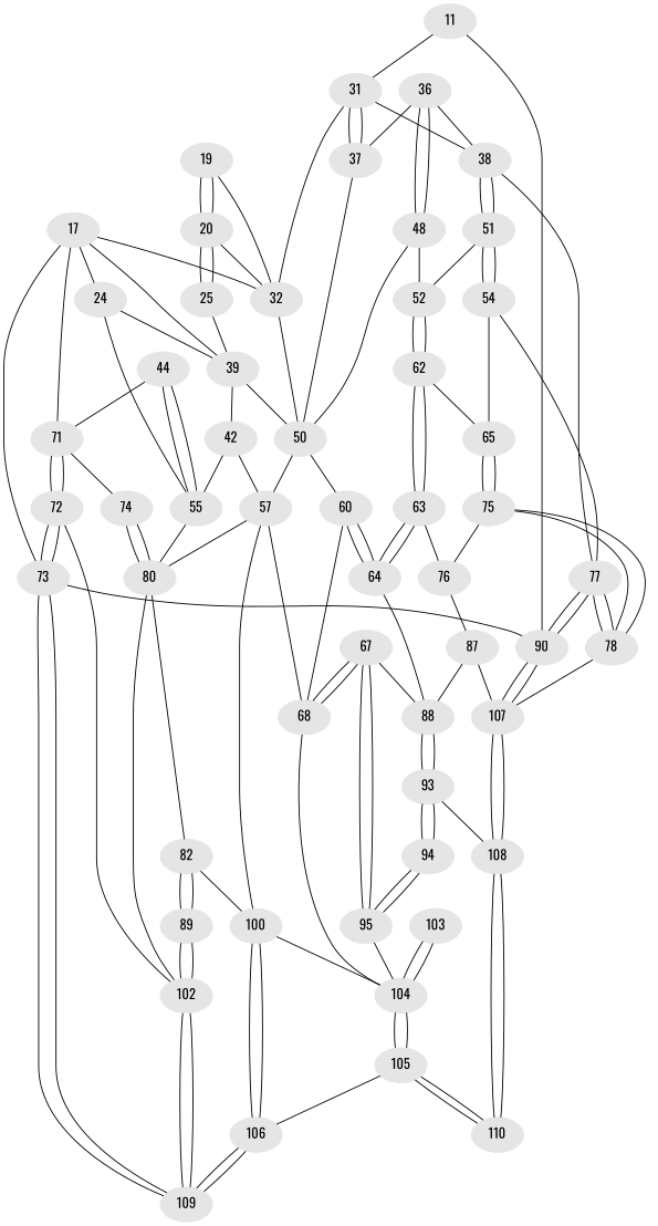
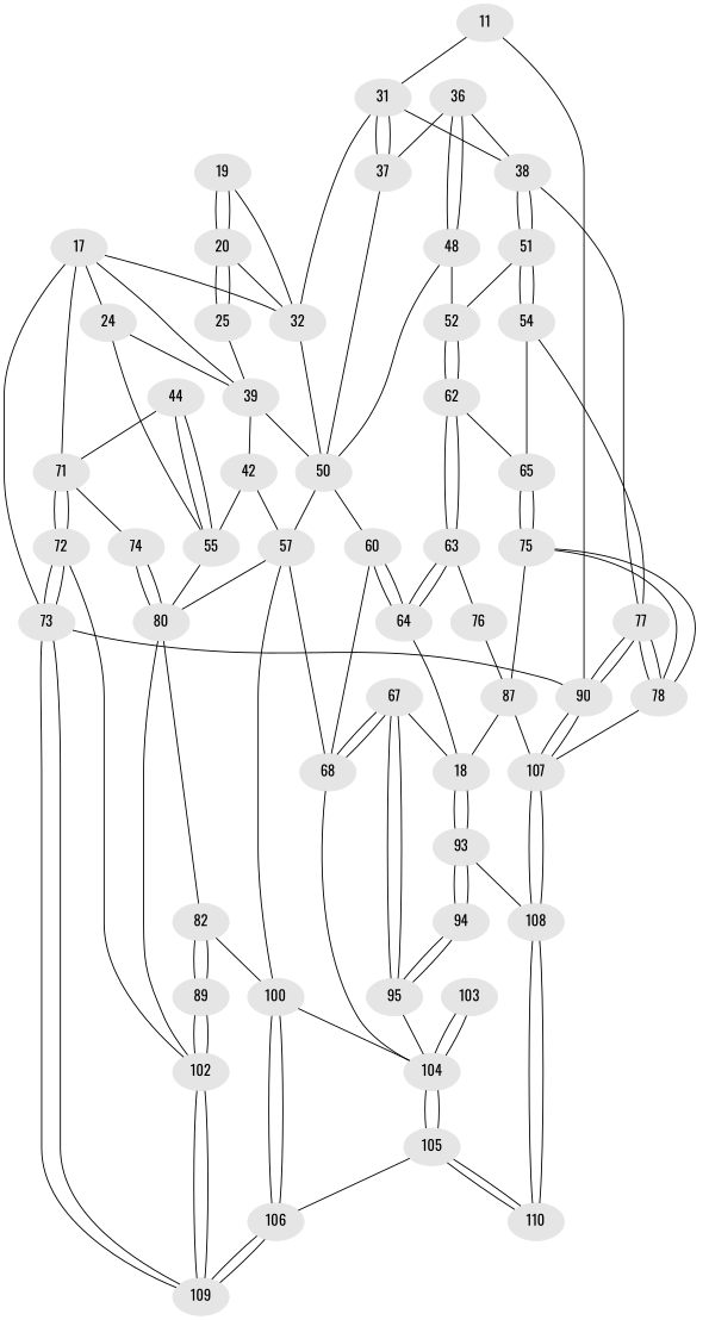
  graph {
    fontname=Oswald
    node [color=gray90 fontname=Oswald style=filled]
    edge [fontname=Oswald]
    11 [super="+7"]
    31 [super="+28+27"]
    90 [super="+3"]
    32 [super="+18"]
    37
    38 [super="+30+35"]
    107 [super="+91+85+92"]
    17 [super="+16+15"]
    24
    71 [super="+45"]
    73 [super="+4"]
    39 [super="+22+23+34"]
    55 [super="+46+43"]
    25 [super="+21+14"]
    50 [super="+49+40+47+33"]
    72
    74
    109
    19
    20 [super="+13+12"]
    42
    80 [super="+79+58+59"]
    51
    77 [super="+53"]
    57 [super="+56"]
    60
    36
    48
    52
    54
    78
    68 [super="+61"]
    100 [super="+81+70"]
    44
    62
    64
    65
    63
    75
    102 [super="+84+83"]
    82
    104 [super="+99+98+101"]
    106
-   88 [super="+66"]
+   88 [super="+66" label=18]
    76
    87 [super="+86"]
    93
    67
    95
    105
    108 [super="+96+97"]
    89
    94
    110
    103
    11 -- 31 [weight=2]
    11 -- 90 [weight=2]
    31 -- 32 [weight=2]
    31 -- 37
    31 -- 37
    31 -- 38 [weight=2]
    90 -- 107
    90 -- 107
    32 -- 50
    37 -- 50
    38 -- 51
    38 -- 51
    38 -- 77
    107 -- 108 [weight=2]
    107 -- 108
    17 -- 32
    17 -- 24
    17 -- 71
    17 -- 73 [weight=2]
    17 -- 39
    24 -- 39
    24 -- 55
    71 -- 72
    71 -- 72
    71 -- 74
    73 -- 90 [weight=2]
    73 -- 109
    73 -- 109
    39 -- 50 [weight=2]
    39 -- 42
    55 -- 80
    25 -- 39 [weight=2]
    50 -- 57
    50 -- 60
    72 -- 73
    72 -- 73
    72 -- 102
    74 -- 80 [weight=2]
    74 -- 80
    19 -- 32
    19 -- 20 [weight=2]
    19 -- 20
    20 -- 32
    20 -- 25 [weight=2]
    20 -- 25
    42 -- 55
    42 -- 57
    80 -- 102
    80 -- 82
    51 -- 52
    51 -- 54
    51 -- 54
    77 -- 90 [weight=2]
    77 -- 90
    77 -- 78
    77 -- 78
    57 -- 80
    57 -- 68
    57 -- 100
    60 -- 68
    60 -- 64
    60 -- 64
    36 -- 37
    36 -- 38
    36 -- 48
    36 -- 48
    48 -- 50
    48 -- 52
    52 -- 62
    52 -- 62
    54 -- 77
    54 -- 65
    78 -- 107
    68 -- 104
    100 -- 104 [weight=2]
    100 -- 106
    100 -- 106
    44 -- 71
    44 -- 55 [weight=2]
    44 -- 55
    62 -- 65
    62 -- 63
    62 -- 63
    64 -- 88
    65 -- 75
    65 -- 75
    63 -- 64
    63 -- 64
    63 -- 76
    75 -- 78
    75 -- 78
-   75 -- 76
+   75 -- 87
    102 -- 109
    102 -- 109
    82 -- 100
    82 -- 89
    82 -- 89
    104 -- 105
    104 -- 105
    106 -- 109
    106 -- 109
    88 -- 93
    88 -- 93
    76 -- 87
    87 -- 107 [weight=2]
    87 -- 88
    93 -- 108
    93 -- 94
    93 -- 94
    67 -- 68
    67 -- 68
    67 -- 88
    67 -- 95
    67 -- 95
    95 -- 104
    105 -- 106
    105 -- 110
    105 -- 110
    108 -- 110 [weight=2]
    108 -- 110
    89 -- 102 [weight=2]
    89 -- 102
    94 -- 95
    94 -- 95
    103 -- 104 [weight=2]
    103 -- 104
  }
